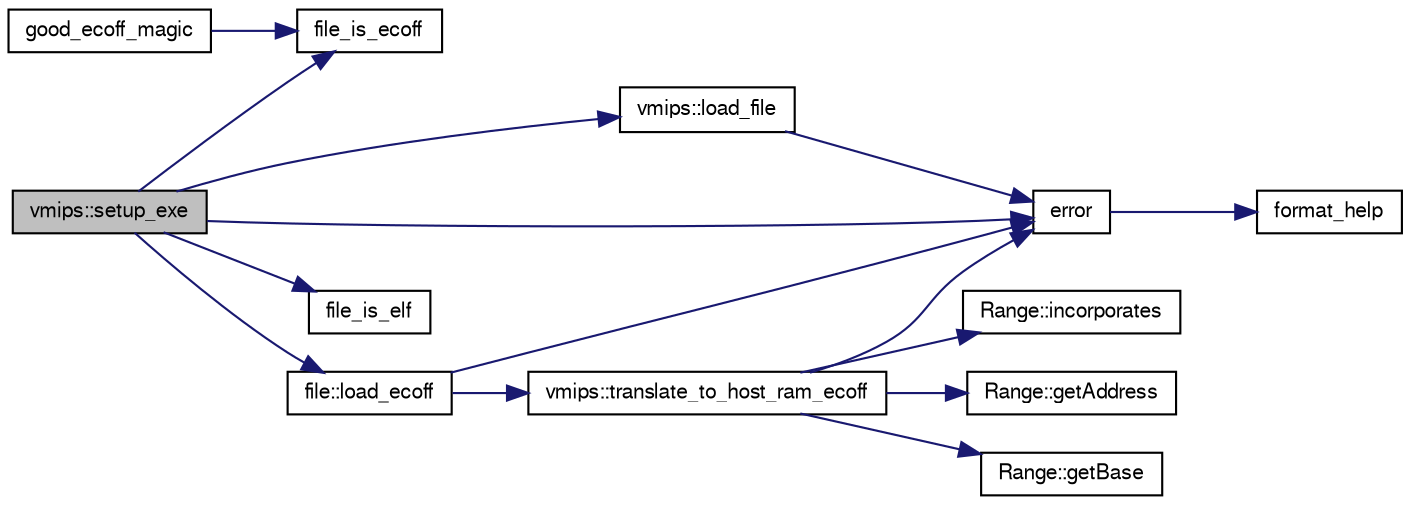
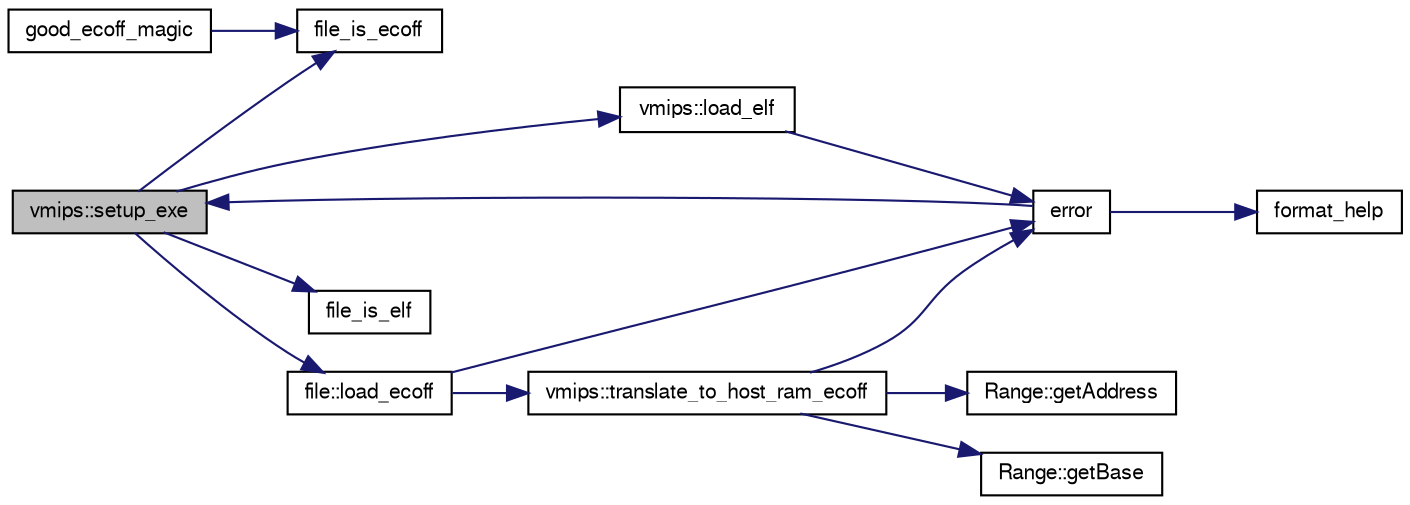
  digraph {
    rankdir=LR
    node [color=black fillcolor=white fontname=FreeSans fontsize=10 shape=record style=filled]
    edge [color=midnightblue fontname=FreeSans fontsize=10 labelfontname=FreeSans labelfontsize=10 style=solid]
    n1 [fillcolor=grey75 fontcolor=black height=0.2 label="vmips::setup_exe" width=0.4]
    n2 [height=0.2 label=error width=0.4]
    n3 [height=0.2 label=file_is_ecoff width=0.4]
    n4 [height=0.2 label=file_is_elf width=0.4]
    n5 [height=0.2 label="file::load_ecoff" width=0.4]
-   n6 [height=0.2 label="vmips::load_file" width=0.4]
+   n6 [height=0.2 label="vmips::load_elf" width=0.4]
    n7 [height=0.2 label=format_help width=0.4]
    n8 [height=0.2 label="vmips::translate_to_host_ram_ecoff" width=0.4]
    n9 [height=0.2 label=good_ecoff_magic width=0.4]
    n10 [height=0.2 label="Range::getAddress" width=0.4]
    n11 [height=0.2 label="Range::getBase" width=0.4]
-   n12 [height=0.2 label="Range::incorporates" width=0.4]
-   n1 -> n2
+   n2 -> n1
    n1 -> n3
    n1 -> n4
    n1 -> n5
    n1 -> n6
    n2 -> n7
    n5 -> n2
    n5 -> n8
    n6 -> n2
    n8 -> n2
    n8 -> n10
    n8 -> n11
-   n8 -> n12
    n9 -> n3
  }
